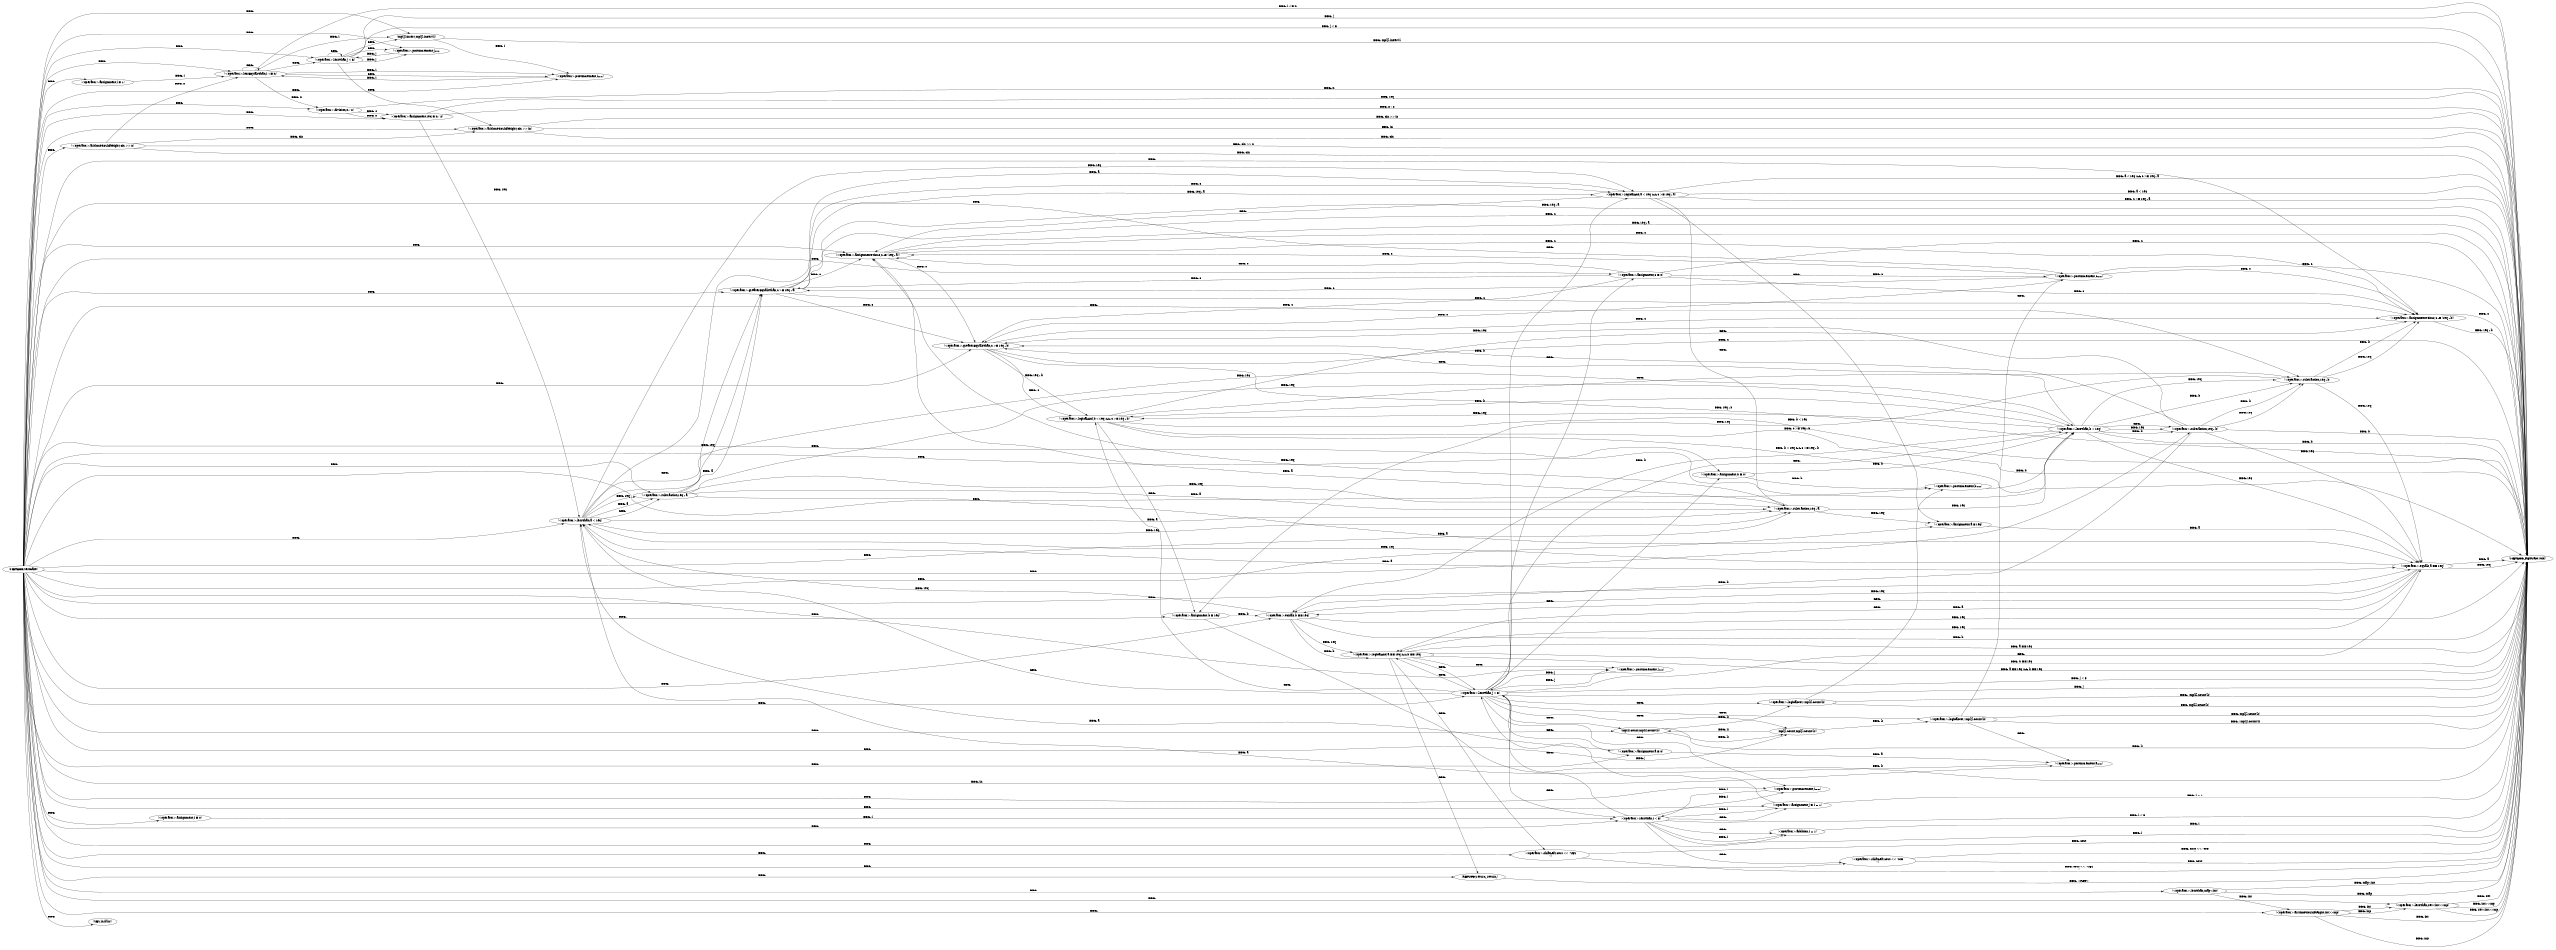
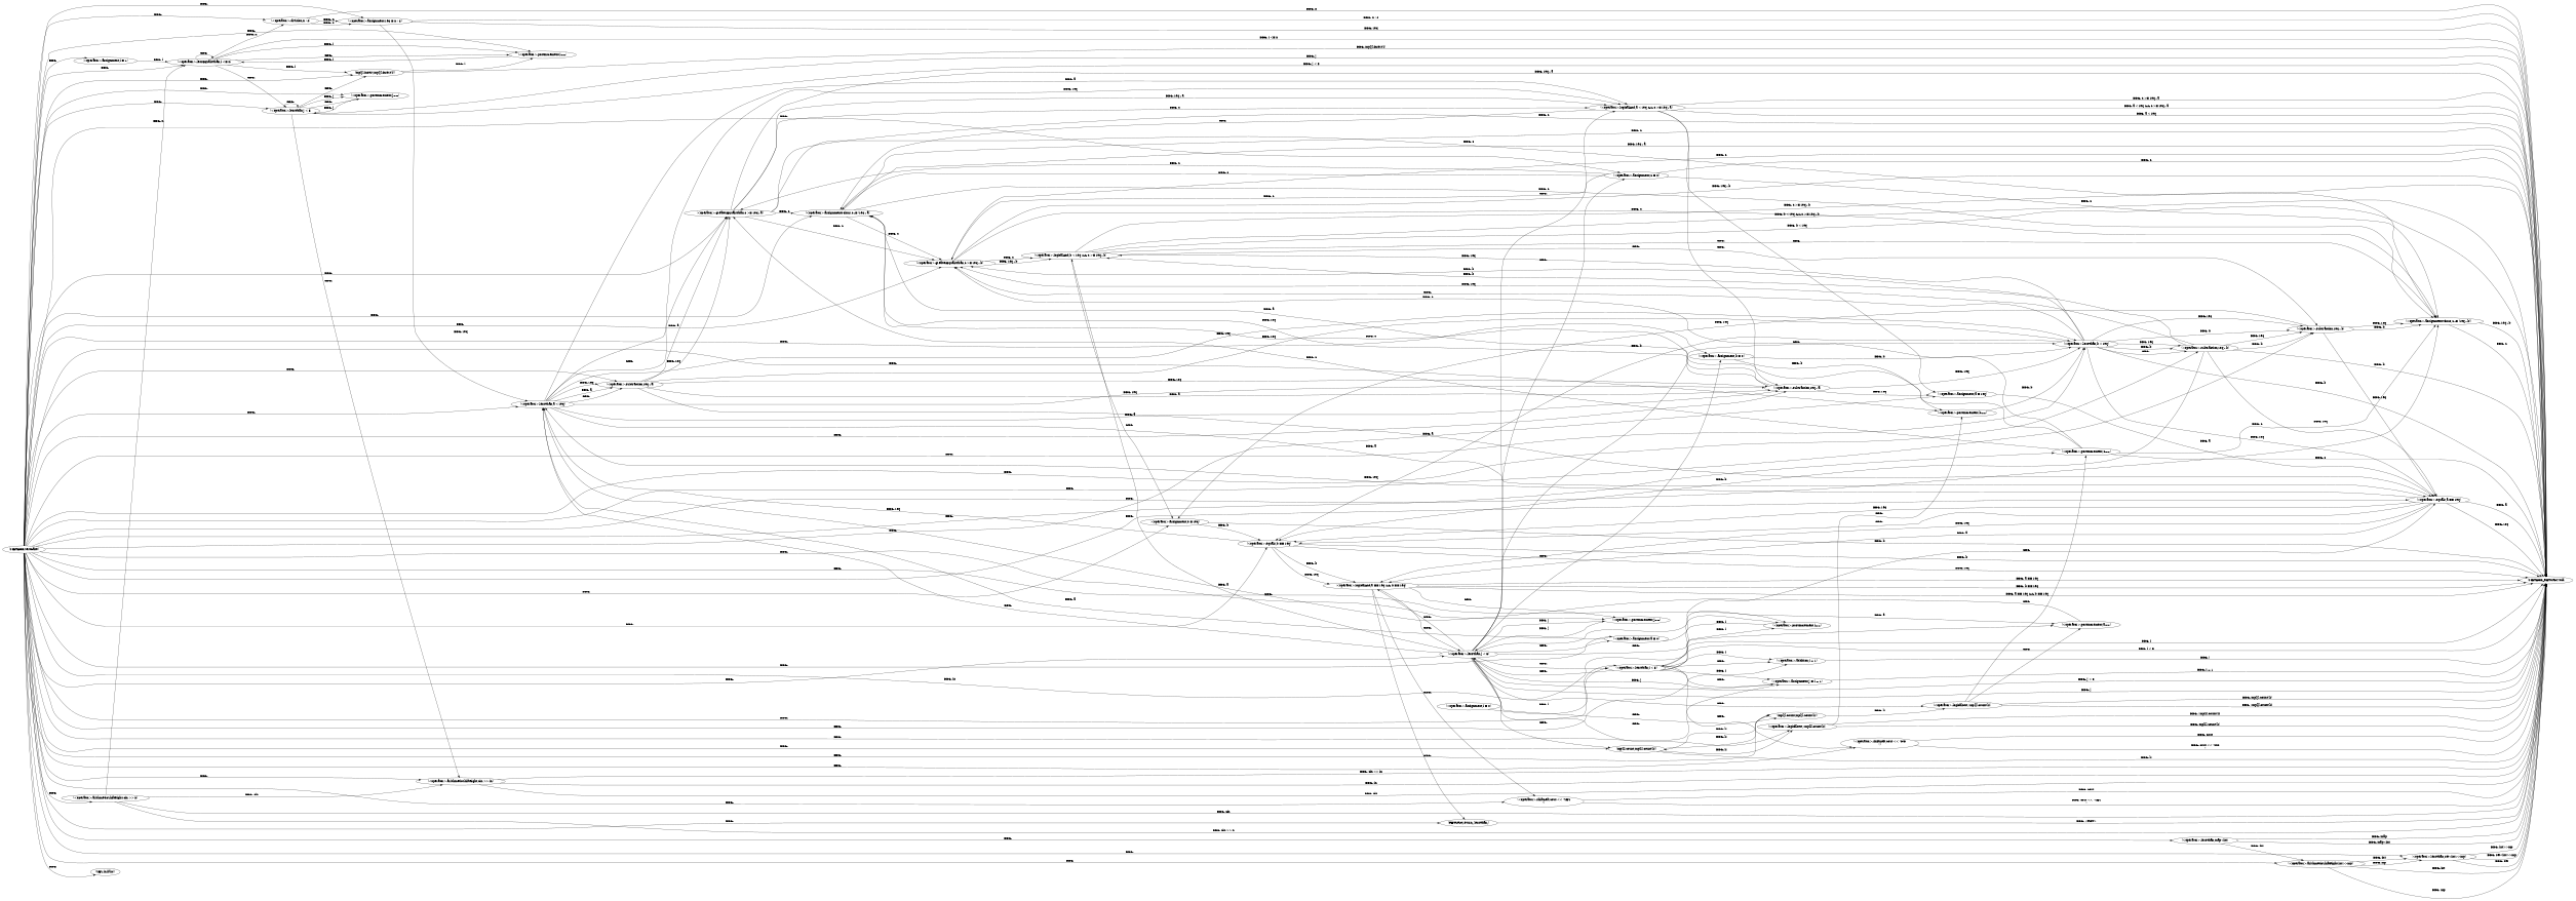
  digraph {
    rankdir=LR
    n1 [label="(METHOD,testCase)"]
    n2 [label="(<operator>.arithmeticShiftRight,cin >> n)"]
    n3 [label="(<operator>.assignment,req = n / 2)"]
    n4 [label="(<operator>.shiftLeft,cout << \"NO\n\")"]
    n5 [label="(<operator>.lessThan,map<int)"]
    n6 [label="(<operator>.lessThan,set<int>>mp)"]
    n7 [label="(<operator>.assignment,i = 1)"]
    n8 [label="(<operator>.lessEqualsThan,i <= n)"]
    n9 [label="(<operator>.postIncrement,i++)"]
    n10 [label="(<operator>.assignment,i = 0)"]
    n11 [label="(<operator>.lessThan,i < 5)"]
    n12 [label="(<operator>.postIncrement,i++)"]
    n13 [label="(<operator>.division,n / 2)"]
    n14 [label="(<operator>.arithmeticShiftRight,int>>mp)"]
    n15 [label="(<operator>.lessThan,j < 5)"]
    n16 [label="(<operator>.postIncrement,j++)"]
    n17 [label="(<operator>.assignment,j = i + 1)"]
    n18 [label="(<operator>.lessThan,j < 5)"]
    n19 [label="(<operator>.postIncrement,j++)"]
    n20 [label="(<operator>.arithmeticShiftRight,cin >> in)"]
    n21 [label="(YES,in,if(in))"]
    n22 [label="(mp[j].insert,mp[j].insert(i))"]
    n23 [label="(<operator>.addition,i + 1)"]
    n24 [label="(<operator>.assignment,a = 0)"]
    n25 [label="(<operator>.postIncrement,b++)"]
    n26 [label="(<operator>.assignment,b = 0)"]
    n27 [label="(<operator>.assignment,c = 0)"]
    n28 [label="(<operator>.postIncrement,a++)"]
    n29 [label="(<operator>.assignmentMinus,c -= (req - a))"]
    n30 [label="(<operator>.assignment,a = req)"]
    n31 [label="(<operator>.assignmentMinus,c -= (req - b))"]
    n32 [label="(<operator>.assignment,b = req)"]
    n33 [label="(<operator>.shiftLeft,cout << \"YES\n\")"]
-   n34 [label="(RETURN,return;,return;)"]
+   n34 [label="(RETURN,return;,lessThan;)"]
    n35 [label="(<operator>.postIncrement,c++)"]
    n36 [label="(mp[i].count,mp[i].count(k))"]
    n37 [label="(<operator>.lessThan,a < req)"]
    n38 [label="(<operator>.greaterEqualsThan,c >= req - a)"]
    n39 [label="(<operator>.lessThan,b < req)"]
    n40 [label="(<operator>.greaterEqualsThan,c >= req - b)"]
    n41 [label="(<operator>.equals,a == req)"]
    n42 [label="(<operator>.equals,b == req)"]
    n43 [label="(mp[j].count,mp[j].count(k))"]
    n44 [label="(<operator>.subtraction,req - a)"]
    n45 [label="(<operator>.subtraction,req - a)"]
    n46 [label="(<operator>.subtraction,req - b)"]
    n47 [label="(<operator>.subtraction,req - b)"]
    n48 [label="(METHOD_RETURN,void)"]
    n49 [label="(<operator>.logicalNot,!mp[i].count(k))"]
    n50 [label="(<operator>.logicalAnd,a < req && c >= req - a)"]
    n51 [label="(<operator>.logicalAnd,b < req && c >= req - b)"]
    n52 [label="(<operator>.logicalAnd,a == req && b == req)"]
    n53 [label="(<operator>.logicalNot,!mp[j].count(k))"]
    n1 -> n2 [label="DDG: "]
    n1 -> n3 [label="DDG: "]
    n1 -> n4 [label="DDG: "]
    n1 -> n5 [label="DDG: "]
    n1 -> n6 [label="DDG: "]
    n1 -> n7 [label="DDG: "]
    n1 -> n8 [label="DDG: "]
    n1 -> n9 [label="DDG: "]
-   n1 -> n10 [label="DDG: "]
    n1 -> n11 [label="DDG: "]
    n1 -> n12 [label="DDG: "]
    n1 -> n13 [label="DDG: "]
    n1 -> n14 [label="DDG: "]
    n1 -> n15 [label="DDG: "]
    n1 -> n16 [label="DDG: "]
    n1 -> n17 [label="DDG: "]
    n1 -> n18 [label="DDG: "]
    n1 -> n19 [label="DDG: "]
    n1 -> n20 [label="DDG: "]
    n1 -> n21 [label="DDG: "]
    n1 -> n22 [label="DDG: "]
    n1 -> n23 [label="DDG: "]
    n1 -> n24 [label="DDG: "]
    n1 -> n25 [label="DDG: "]
    n1 -> n26 [label="DDG: "]
    n1 -> n27 [label="DDG: "]
    n1 -> n28 [label="DDG: in"]
    n1 -> n29 [label="DDG: "]
    n1 -> n30 [label="DDG: "]
    n1 -> n31 [label="DDG: "]
    n1 -> n32 [label="DDG: "]
    n1 -> n33 [label="DDG: "]
    n1 -> n34 [label="DDG: "]
    n1 -> n35 [label="DDG: "]
    n1 -> n36 [label="DDG: "]
    n1 -> n37 [label="DDG: "]
    n1 -> n38 [label="DDG: "]
    n1 -> n39 [label="DDG: "]
    n1 -> n40 [label="DDG: "]
    n1 -> n41 [label="DDG: "]
    n1 -> n42 [label="DDG: "]
    n1 -> n43 [label="DDG: "]
    n1 -> n44 [label="DDG: "]
    n1 -> n45 [label="DDG: "]
    n1 -> n46 [label="DDG: "]
    n1 -> n47 [label="DDG: "]
    n2 -> n8 [label="DDG: n"]
    n2 -> n20 [label="DDG: cin"]
    n2 -> n48 [label="DDG: cin"]
    n2 -> n48 [label="DDG: cin >> n"]
    n3 -> n37 [label="DDG: req"]
    n3 -> n48 [label="DDG: req"]
    n3 -> n48 [label="DDG: n / 2"]
    n4 -> n48 [label="DDG: cout"]
    n4 -> n48 [label="DDG: cout << \"NO\n\""]
    n5 -> n14 [label="DDG: int"]
    n5 -> n48 [label="DDG: map<int"]
    n5 -> n48 [label="DDG: map"]
    n6 -> n48 [label="DDG: int>>mp"]
    n6 -> n48 [label="DDG: set<int>>mp"]
    n6 -> n48 [label="DDG: set"]
    n7 -> n8 [label="DDG: i"]
    n8 -> n8 [label="CDG: "]
    n8 -> n9 [label="DDG: i"]
    n8 -> n9 [label="CDG: "]
    n8 -> n13 [label="DDG: n"]
    n8 -> n15 [label="CDG: "]
    n8 -> n22 [label="DDG: i"]
    n8 -> n48 [label="DDG: i <= n"]
    n9 -> n8 [label="DDG: i"]
    n10 -> n11 [label="DDG: i"]
    n11 -> n4 [label="CDG: "]
    n11 -> n12 [label="DDG: i"]
    n11 -> n17 [label="DDG: i"]
    n11 -> n17 [label="CDG: "]
    n11 -> n18 [label="CDG: "]
    n11 -> n23 [label="DDG: i"]
    n11 -> n23 [label="CDG: "]
    n11 -> n48 [label="DDG: i"]
    n11 -> n48 [label="DDG: i < 5"]
    n12 -> n11 [label="DDG: i"]
    n13 -> n3 [label="DDG: 2"]
    n13 -> n3 [label="DDG: n"]
    n13 -> n48 [label="DDG: n"]
    n14 -> n6 [label="DDG: mp"]
    n14 -> n6 [label="DDG: int"]
    n14 -> n48 [label="DDG: int"]
    n14 -> n48 [label="DDG: mp"]
    n15 -> n15 [label="CDG: "]
    n15 -> n16 [label="DDG: j"]
    n15 -> n16 [label="CDG: "]
    n15 -> n20 [label="CDG: "]
    n15 -> n22 [label="CDG: "]
    n15 -> n48 [label="DDG: j"]
    n15 -> n48 [label="DDG: j < 5"]
    n16 -> n15 [label="DDG: j"]
    n17 -> n18 [label="DDG: j"]
    n17 -> n48 [label="DDG: i + 1"]
    n18 -> n11 [label="CDG: "]
    n18 -> n12 [label="CDG: "]
    n18 -> n19 [label="DDG: j"]
    n18 -> n24 [label="CDG: "]
    n18 -> n26 [label="CDG: "]
    n18 -> n27 [label="CDG: "]
    n18 -> n36 [label="CDG: "]
    n18 -> n37 [label="CDG: "]
    n18 -> n39 [label="CDG: "]
    n18 -> n41 [label="CDG: "]
    n18 -> n43 [label="CDG: "]
    n18 -> n48 [label="DDG: j"]
    n18 -> n48 [label="DDG: j < 5"]
    n18 -> n49 [label="CDG: "]
    n18 -> n50 [label="CDG: "]
    n18 -> n51 [label="CDG: "]
    n18 -> n52 [label="CDG: "]
    n18 -> n53 [label="CDG: "]
    n19 -> n18 [label="DDG: j"]
    n20 -> n48 [label="DDG: cin"]
    n20 -> n48 [label="DDG: cin >> in"]
    n20 -> n48 [label="DDG: in"]
    n22 -> n9 [label="DDG: i"]
    n22 -> n48 [label="DDG: mp[j].insert(i)"]
    n23 -> n48 [label="DDG: i"]
    n24 -> n28 [label="DDG: a"]
    n24 -> n37 [label="DDG: a"]
    n25 -> n39 [label="DDG: b"]
    n26 -> n25 [label="DDG: b"]
    n26 -> n39 [label="DDG: b"]
    n27 -> n29 [label="CDG: c"]
    n27 -> n31 [label="DDG: c"]
-   n27 -> n35 [label="DDG: c"]
    n27 -> n38 [label="DDG: c"]
    n27 -> n40 [label="DDG: c"]
    n27 -> n48 [label="DDG: c"]
    n28 -> n37 [label="DDG: a"]
    n29 -> n31 [label="DDG: c"]
    n29 -> n40 [label="DDG: c"]
    n29 -> n48 [label="DDG: c"]
    n29 -> n48 [label="DDG: req - a"]
    n30 -> n41 [label="DDG: a"]
    n31 -> n48 [label="DDG: c"]
    n31 -> n48 [label="DDG: req - b"]
    n32 -> n42 [label="DDG: b"]
    n32 -> n48 [label="DDG: b"]
    n33 -> n48 [label="DDG: cout"]
    n33 -> n48 [label="DDG: cout << \"YES\n\""]
    n34 -> n48 [label="DDG: <RET>"]
    n35 -> n29 [label="DDG: c"]
    n35 -> n31 [label="DDG: c"]
    n35 -> n38 [label="DDG: c"]
    n35 -> n40 [label="DDG: c"]
    n35 -> n48 [label="DDG: c"]
    n36 -> n43 [label="DDG: k"]
    n36 -> n48 [label="DDG: k"]
    n36 -> n49 [label="DDG: k"]
    n37 -> n38 [label="CDG: "]
    n37 -> n39 [label="DDG: req"]
    n37 -> n41 [label="DDG: a"]
    n37 -> n44 [label="DDG: req"]
    n37 -> n44 [label="DDG: a"]
    n37 -> n44 [label="CDG: "]
    n37 -> n45 [label="DDG: req"]
    n37 -> n45 [label="DDG: a"]
    n37 -> n50 [label="DDG: req"]
    n37 -> n50 [label="DDG: a"]
    n38 -> n29 [label="DDG: c"]
    n38 -> n31 [label="DDG: c"]
    n38 -> n40 [label="DDG: c"]
    n38 -> n48 [label="DDG: c"]
    n38 -> n48 [label="DDG: req - a"]
    n38 -> n50 [label="DDG: req - a"]
    n38 -> n50 [label="DDG: c"]
    n39 -> n40 [label="CDG: "]
    n39 -> n41 [label="DDG: req"]
    n39 -> n42 [label="DDG: b"]
    n39 -> n46 [label="DDG: req"]
    n39 -> n46 [label="DDG: b"]
    n39 -> n46 [label="CDG: "]
    n39 -> n47 [label="DDG: req"]
    n39 -> n47 [label="DDG: b"]
    n39 -> n48 [label="DDG: b"]
    n39 -> n51 [label="DDG: req"]
    n39 -> n51 [label="DDG: b"]
    n40 -> n31 [label="DDG: c"]
    n40 -> n48 [label="DDG: c"]
    n40 -> n48 [label="DDG: req - b"]
    n40 -> n51 [label="DDG: req - b"]
    n40 -> n51 [label="DDG: c"]
    n41 -> n37 [label="DDG: req"]
    n41 -> n42 [label="DDG: req"]
    n41 -> n42 [label="CDG: "]
    n41 -> n48 [label="DDG: a"]
    n41 -> n48 [label="DDG: req"]
    n41 -> n52 [label="DDG: req"]
    n41 -> n52 [label="DDG: a"]
    n42 -> n37 [label="DDG: req"]
    n42 -> n48 [label="DDG: b"]
    n42 -> n48 [label="DDG: req"]
    n42 -> n52 [label="DDG: req"]
    n42 -> n52 [label="DDG: b"]
    n43 -> n36 [label="DDG: k"]
    n43 -> n53 [label="DDG: k"]
    n44 -> n38 [label="DDG: req"]
    n44 -> n38 [label="DDG: a"]
    n44 -> n39 [label="DDG: req"]
    n44 -> n41 [label="DDG: a"]
    n44 -> n45 [label="DDG: req"]
    n44 -> n45 [label="DDG: a"]
    n45 -> n29 [label="DDG: req"]
    n45 -> n29 [label="DDG: a"]
    n45 -> n30 [label="DDG: req"]
    n45 -> n39 [label="DDG: req"]
    n46 -> n40 [label="DDG: req"]
    n46 -> n40 [label="DDG: b"]
    n46 -> n41 [label="DDG: req"]
    n46 -> n42 [label="DDG: b"]
    n46 -> n47 [label="DDG: req"]
    n46 -> n47 [label="DDG: b"]
    n46 -> n48 [label="DDG: b"]
    n47 -> n31 [label="DDG: b"]
    n47 -> n31 [label="DDG: req"]
    n47 -> n32 [label="DDG: req"]
    n47 -> n41 [label="DDG: req"]
    n49 -> n25 [label="CDG: "]
    n49 -> n48 [label="DDG: mp[i].count(k)"]
    n49 -> n48 [label="DDG: !mp[i].count(k)"]
    n50 -> n29 [label="CDG: "]
    n50 -> n30 [label="CDG: "]
    n50 -> n45 [label="CDG: "]
    n50 -> n48 [label="DDG: a < req"]
    n50 -> n48 [label="DDG: c >= req - a"]
    n50 -> n48 [label="DDG: a < req && c >= req - a"]
    n51 -> n31 [label="CDG: "]
    n51 -> n32 [label="CDG: "]
    n51 -> n47 [label="CDG: "]
    n51 -> n48 [label="DDG: b < req"]
    n51 -> n48 [label="DDG: c >= req - b"]
    n51 -> n48 [label="DDG: b < req && c >= req - b"]
    n52 -> n18 [label="CDG: "]
    n52 -> n19 [label="CDG: "]
    n52 -> n33 [label="CDG: "]
    n52 -> n34 [label="CDG: "]
    n52 -> n48 [label="DDG: a == req"]
    n52 -> n48 [label="DDG: b == req"]
    n52 -> n48 [label="DDG: a == req && b == req"]
    n53 -> n28 [label="CDG: "]
    n53 -> n35 [label="CDG: "]
    n53 -> n48 [label="DDG: mp[j].count(k)"]
    n53 -> n48 [label="DDG: !mp[j].count(k)"]
  }
